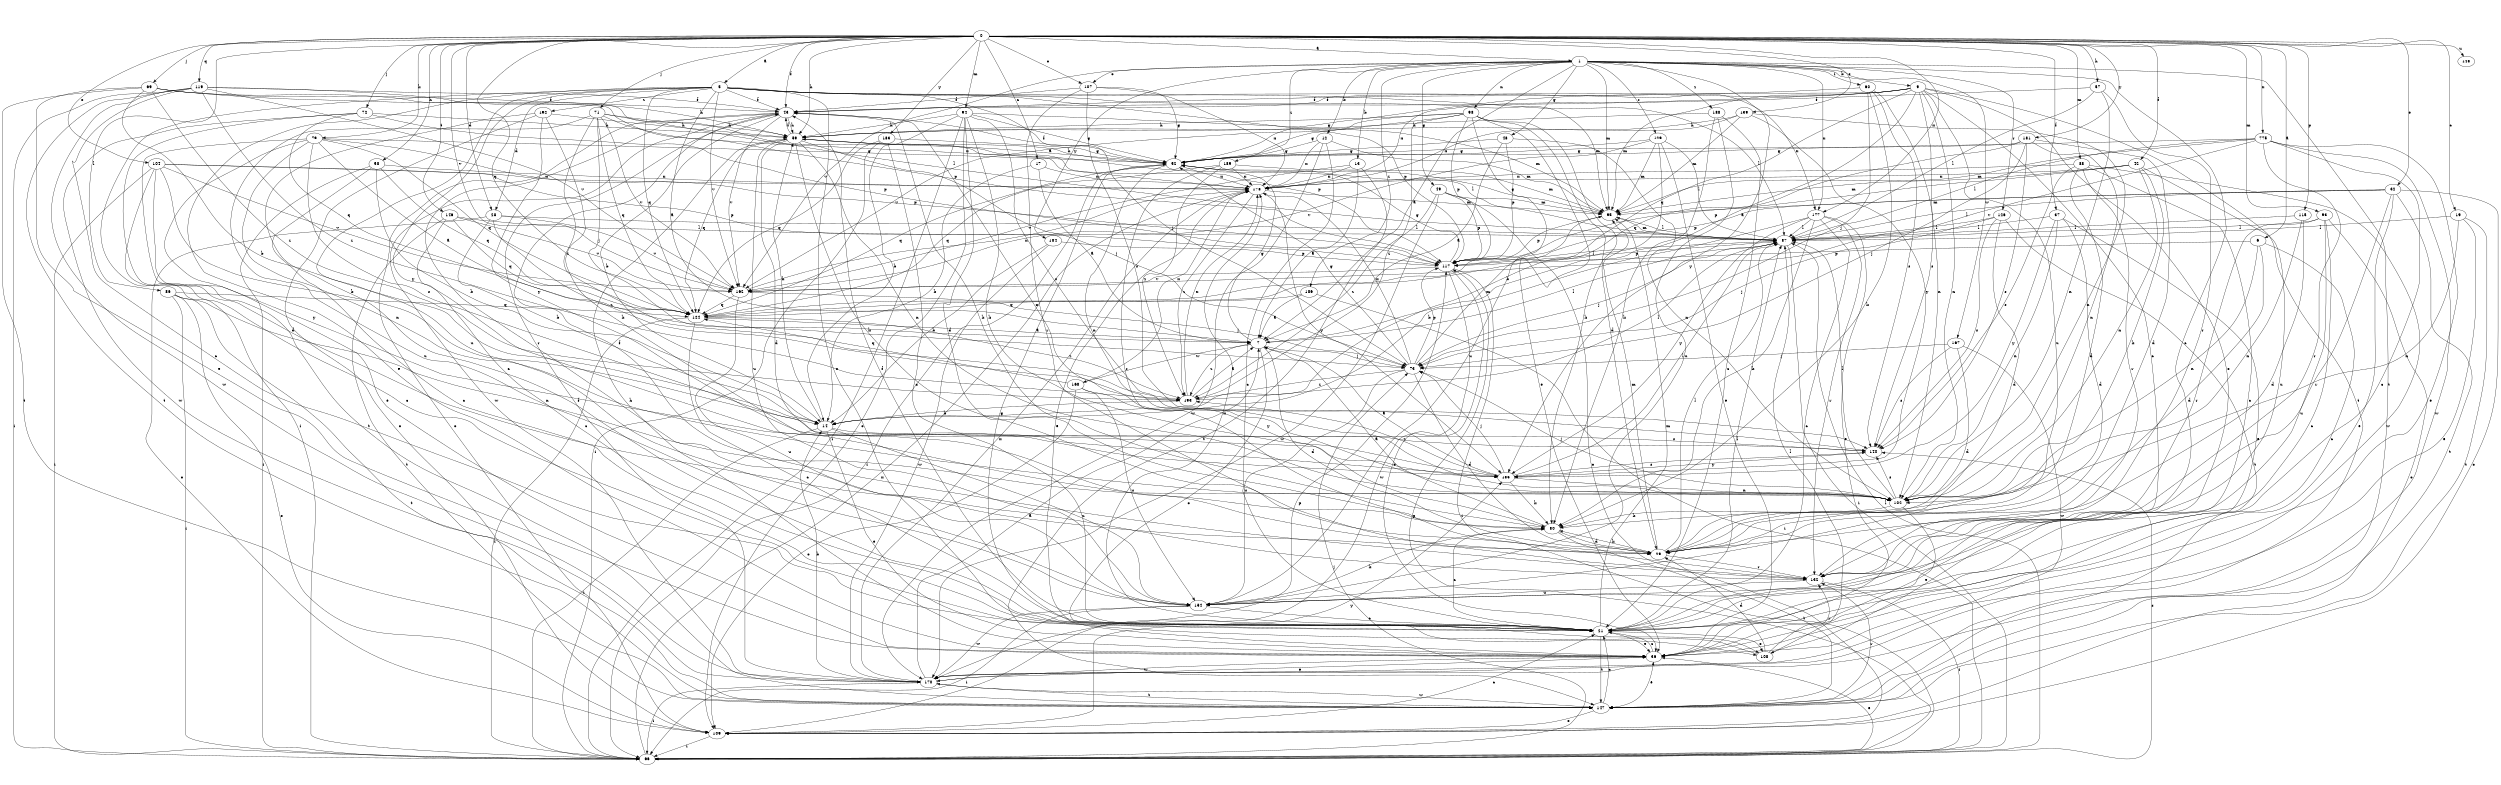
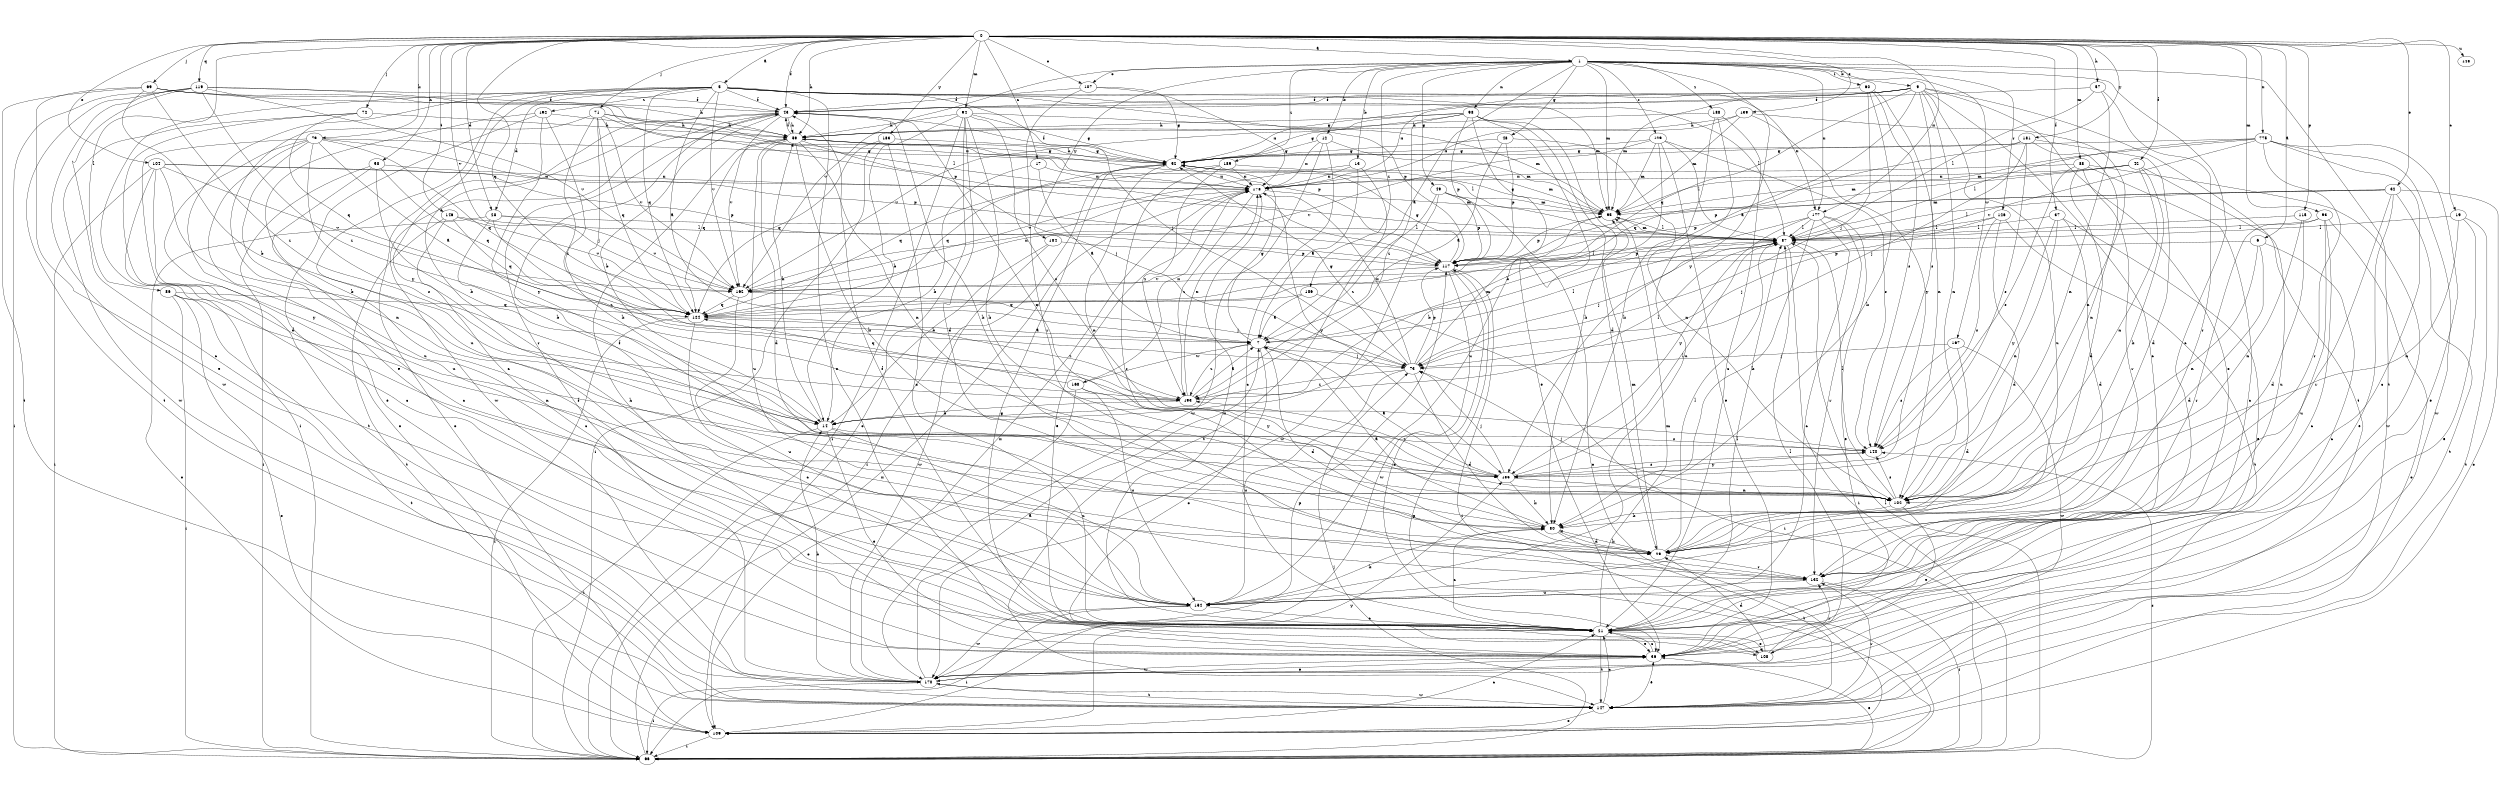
  strict digraph {
    0
    1
    5
    6
    17
    19
    28
    32
    37
    42
    43
    57
    58
    59
    69
    71
    72
    79
    86
    88
    93
    94
    104
    107
    115
    119
    124
    139
    146
    148
    162
    n32 [label=775]
    177
    181
    183
    7
    9
    12
    13
    21
    48
    49
    60
    95
    98
    126
    129
    147
    167
    184
    185
    186
    188
    189
    36
    66
    73
    87
    108
    117
    154
    192
    29
    102
    178
    14
    193
    109
    132
    80
    170
    52
    140
    168
    0 -> 1 [label=a]
    0 -> 5 [label=a]
    0 -> 6 [label=a]
    0 -> 17 [label=c]
    0 -> 19 [label=c]
    0 -> 28 [label=d]
    0 -> 32 [label=e]
    0 -> 37 [label=f]
    0 -> 42 [label=f]
    0 -> 43 [label=f]
    0 -> 57 [label=h]
    0 -> 58 [label=h]
    0 -> 59 [label=h]
    0 -> 69 [label=j]
    0 -> 71 [label=j]
    0 -> 72 [label=j]
    0 -> 79 [label=k]
    0 -> 86 [label=l]
    0 -> 88 [label=m]
    0 -> 93 [label=m]
    0 -> 94 [label=m]
    0 -> 104 [label=o]
    0 -> 107 [label=o]
    0 -> 115 [label=p]
    0 -> 119 [label=q]
    0 -> 124 [label=q]
    0 -> 139 [label=s]
    0 -> 146 [label=t]
    0 -> 148 [label=u]
    0 -> 162 [label=v]
    0 -> n32 [label=x]
    0 -> 177 [label=x]
    0 -> 181 [label=y]
    0 -> 183 [label=y]
    1 -> 107 [label=o]
    1 -> 162 [label=v]
    1 -> 177 [label=x]
    1 -> 7 [label=a]
    1 -> 9 [label=b]
    1 -> 12 [label=b]
    1 -> 13 [label=b]
    1 -> 21 [label=c]
    1 -> 48 [label=g]
    1 -> 49 [label=g]
    1 -> 60 [label=i]
    1 -> 95 [label=m]
    1 -> 98 [label=n]
    1 -> 126 [label=r]
    1 -> 129 [label=r]
    1 -> 147 [label=t]
    1 -> 167 [label=w]
    1 -> 184 [label=y]
    1 -> 185 [label=y]
    1 -> 186 [label=z]
    1 -> 188 [label=z]
    1 -> 189 [label=z]
    5 -> 28 [label=d]
    5 -> 43 [label=f]
    5 -> 124 [label=q]
    5 -> 162 [label=v]
    5 -> 177 [label=x]
    5 -> 7 [label=a]
    5 -> 95 [label=m]
    5 -> 185 [label=y]
    5 -> 36 [label=e]
    5 -> 66 [label=i]
    5 -> 73 [label=j]
    5 -> 87 [label=l]
    5 -> 108 [label=o]
    5 -> 117 [label=p]
    5 -> 154 [label=u]
    5 -> 192 [label=z]
    6 -> 21 [label=c]
    6 -> 117 [label=p]
    6 -> 29 [label=d]
    6 -> 102 [label=n]
    17 -> 7 [label=a]
    17 -> 178 [label=x]
    17 -> 14 [label=b]
    19 -> 147 [label=t]
    19 -> 36 [label=e]
    19 -> 87 [label=l]
    19 -> 102 [label=n]
    28 -> 162 [label=v]
    28 -> 87 [label=l]
    28 -> 14 [label=b]
    28 -> 193 [label=z]
    28 -> 109 [label=o]
    32 -> 95 [label=m]
    32 -> 147 [label=t]
    32 -> 36 [label=e]
    32 -> 87 [label=l]
    32 -> 117 [label=p]
    32 -> 109 [label=o]
    32 -> 132 [label=r]
    37 -> 185 [label=y]
    37 -> 36 [label=e]
    37 -> 87 [label=l]
    37 -> 29 [label=d]
    37 -> 102 [label=n]
    42 -> 95 [label=m]
    42 -> 117 [label=p]
    42 -> 154 [label=u]
    42 -> 102 [label=n]
    42 -> 178 [label=x]
    42 -> 80 [label=k]
    43 -> 59 [label=h]
    43 -> 162 [label=v]
    43 -> 102 [label=n]
    43 -> 14 [label=b]
    43 -> 109 [label=o]
    43 -> 132 [label=r]
    43 -> 80 [label=k]
    43 -> 170 [label=w]
    57 -> 43 [label=f]
    57 -> 87 [label=l]
    57 -> 102 [label=n]
    57 -> 132 [label=r]
    58 -> 124 [label=q]
    58 -> 21 [label=c]
    58 -> 66 [label=i]
    58 -> 178 [label=x]
    58 -> 14 [label=b]
    59 -> 43 [label=f]
    59 -> 124 [label=q]
    59 -> 73 [label=j]
    59 -> 87 [label=l]
    59 -> 154 [label=u]
    59 -> 29 [label=d]
    59 -> 102 [label=n]
    59 -> 80 [label=k]
-   59 -> 52 [label=a]
+   59 -> 52 [label=g]
    69 -> 43 [label=f]
    69 -> 147 [label=t]
    69 -> 36 [label=e]
    69 -> 87 [label=l]
    69 -> 117 [label=p]
    69 -> 14 [label=b]
    69 -> 193 [label=z]
    71 -> 59 [label=h]
    71 -> 124 [label=q]
    71 -> 162 [label=v]
    71 -> 73 [label=j]
    71 -> 117 [label=p]
    71 -> 154 [label=u]
    71 -> 178 [label=x]
    71 -> 193 [label=z]
    72 -> 59 [label=h]
    72 -> 124 [label=q]
-   72 -> 117 [label=p]
    72 -> 29 [label=d]
    72 -> 170 [label=w]
    79 -> 124 [label=q]
    79 -> 7 [label=a]
    79 -> 147 [label=t]
    79 -> 36 [label=e]
    79 -> 117 [label=p]
+   79 -> 154 [label=u]
    79 -> 102 [label=n]
    79 -> 52 [label=g]
    79 -> 140 [label=s]
    86 -> 124 [label=q]
    86 -> 147 [label=t]
    86 -> 66 [label=i]
    86 -> 102 [label=n]
    86 -> 109 [label=o]
    88 -> 21 [label=c]
    88 -> 29 [label=d]
    88 -> 178 [label=x]
    88 -> 132 [label=r]
    88 -> 170 [label=w]
    88 -> 140 [label=s]
    93 -> 21 [label=c]
    93 -> 87 [label=l]
    93 -> 154 [label=u]
    93 -> 109 [label=o]
    93 -> 132 [label=r]
    94 -> 59 [label=h]
    94 -> 95 [label=m]
    94 -> 66 [label=i]
    94 -> 29 [label=d]
    94 -> 14 [label=b]
    94 -> 109 [label=o]
    94 -> 80 [label=k]
    94 -> 52 [label=g]
    94 -> 140 [label=s]
    104 -> 162 [label=v]
    104 -> 21 [label=c]
    104 -> 185 [label=y]
    104 -> 66 [label=i]
    104 -> 117 [label=p]
    104 -> 178 [label=x]
    104 -> 14 [label=b]
    107 -> 43 [label=f]
    107 -> 178 [label=x]
    107 -> 132 [label=r]
    107 -> 52 [label=g]
-   107 -> 140 [label=s]
+   129 -> 140 [label=s]
    115 -> 87 [label=l]
    115 -> 29 [label=d]
    115 -> 102 [label=n]
    119 -> 43 [label=f]
    119 -> 59 [label=h]
    119 -> 162 [label=v]
    119 -> 21 [label=c]
    119 -> 147 [label=t]
    119 -> 66 [label=i]
    119 -> 193 [label=z]
    119 -> 170 [label=w]
    124 -> 7 [label=a]
    124 -> 21 [label=c]
    124 -> 66 [label=i]
    124 -> 193 [label=z]
    139 -> 59 [label=h]
    139 -> 95 [label=m]
    139 -> 185 [label=y]
    139 -> 102 [label=n]
    139 -> 178 [label=x]
    146 -> 124 [label=q]
    146 -> 162 [label=v]
    146 -> 21 [label=c]
    146 -> 147 [label=t]
    146 -> 87 [label=l]
    162 -> 124 [label=q]
    162 -> 73 [label=j]
    162 -> 154 [label=u]
    162 -> 178 [label=x]
    n32 -> 162 [label=v]
    n32 -> 21 [label=c]
    n32 -> 95 [label=m]
    n32 -> 36 [label=e]
    n32 -> 87 [label=l]
    n32 -> 132 [label=r]
    n32 -> 170 [label=w]
    n32 -> 52 [label=g]
    177 -> 21 [label=c]
    177 -> 185 [label=y]
    177 -> 36 [label=e]
    177 -> 87 [label=l]
    177 -> 14 [label=b]
    177 -> 132 [label=r]
    177 -> 80 [label=k]
    181 -> 124 [label=q]
    181 -> 73 [label=j]
    181 -> 29 [label=d]
    181 -> 102 [label=n]
    181 -> 52 [label=g]
    181 -> 140 [label=s]
    183 -> 124 [label=q]
    183 -> 21 [label=c]
    183 -> 66 [label=i]
    183 -> 52 [label=g]
    7 -> 73 [label=j]
    7 -> 87 [label=l]
    7 -> 108 [label=o]
    7 -> 29 [label=d]
    7 -> 193 [label=z]
    7 -> 52 [label=g]
    7 -> 168 [label=w]
    9 -> 43 [label=f]
    9 -> 124 [label=q]
    9 -> 7 [label=a]
    9 -> 21 [label=c]
    9 -> 95 [label=m]
    9 -> 147 [label=t]
    9 -> 108 [label=o]
    9 -> 154 [label=u]
    9 -> 102 [label=n]
    9 -> 178 [label=x]
    9 -> 52 [label=g]
    9 -> 140 [label=s]
    12 -> 21 [label=c]
    12 -> 95 [label=m]
    12 -> 178 [label=x]
    12 -> 170 [label=w]
    12 -> 52 [label=g]
    13 -> 162 [label=v]
    13 -> 7 [label=a]
    13 -> 147 [label=t]
    13 -> 178 [label=x]
    21 -> 43 [label=f]
    21 -> 95 [label=m]
    21 -> 147 [label=t]
    21 -> 36 [label=e]
    21 -> 87 [label=l]
    21 -> 108 [label=o]
    21 -> 178 [label=x]
    48 -> 7 [label=a]
    48 -> 117 [label=p]
    48 -> 102 [label=n]
    48 -> 52 [label=g]
    49 -> 95 [label=m]
    49 -> 117 [label=p]
    49 -> 193 [label=z]
    49 -> 109 [label=o]
    49 -> 170 [label=w]
    60 -> 43 [label=f]
    60 -> 73 [label=j]
    60 -> 102 [label=n]
    60 -> 80 [label=k]
    60 -> 140 [label=s]
    95 -> 87 [label=l]
    95 -> 117 [label=p]
    95 -> 52 [label=g]
    98 -> 59 [label=h]
    98 -> 162 [label=v]
    98 -> 36 [label=e]
    98 -> 117 [label=p]
    98 -> 154 [label=u]
    98 -> 29 [label=d]
    98 -> 193 [label=z]
    98 -> 80 [label=k]
    98 -> 52 [label=g]
    126 -> 147 [label=t]
    126 -> 73 [label=j]
    126 -> 87 [label=l]
    126 -> 29 [label=d]
    126 -> 140 [label=s]
    129 -> 162 [label=v]
    129 -> 95 [label=m]
    129 -> 36 [label=e]
    129 -> 87 [label=l]
    129 -> 14 [label=b]
    129 -> 52 [label=g]
    147 -> 21 [label=c]
    147 -> 36 [label=e]
    147 -> 109 [label=o]
    147 -> 132 [label=r]
    147 -> 170 [label=w]
    167 -> 73 [label=j]
    167 -> 29 [label=d]
    167 -> 170 [label=w]
    167 -> 140 [label=s]
    184 -> 117 [label=p]
    184 -> 14 [label=b]
    184 -> 170 [label=w]
    185 -> 7 [label=a]
    185 -> 73 [label=j]
    185 -> 87 [label=l]
    185 -> 102 [label=n]
    185 -> 193 [label=z]
    185 -> 80 [label=k]
    185 -> 140 [label=s]
    186 -> 124 [label=q]
    186 -> 7 [label=a]
    186 -> 66 [label=i]
    188 -> 59 [label=h]
    188 -> 21 [label=c]
    188 -> 154 [label=u]
    188 -> 80 [label=k]
    189 -> 124 [label=q]
    189 -> 95 [label=m]
    189 -> 178 [label=x]
    189 -> 193 [label=z]
    189 -> 132 [label=r]
    36 -> 59 [label=h]
    36 -> 21 [label=c]
    36 -> 170 [label=w]
    66 -> 36 [label=e]
    66 -> 73 [label=j]
    66 -> 87 [label=l]
    66 -> 117 [label=p]
    66 -> 178 [label=x]
    66 -> 140 [label=s]
    73 -> 95 [label=m]
    73 -> 117 [label=p]
    73 -> 154 [label=u]
    73 -> 29 [label=d]
    73 -> 178 [label=x]
    73 -> 193 [label=z]
    73 -> 52 [label=g]
    87 -> 95 [label=m]
    87 -> 66 [label=i]
    87 -> 73 [label=j]
    87 -> 117 [label=p]
    108 -> 87 [label=l]
    108 -> 29 [label=d]
    108 -> 132 [label=r]
    108 -> 52 [label=g]
    117 -> 162 [label=v]
    117 -> 36 [label=e]
    117 -> 66 [label=i]
    117 -> 87 [label=l]
    117 -> 170 [label=w]
    117 -> 52 [label=g]
    154 -> 21 [label=c]
    154 -> 66 [label=i]
    154 -> 80 [label=k]
    154 -> 170 [label=w]
    192 -> 59 [label=h]
    192 -> 21 [label=c]
    192 -> 185 [label=y]
    192 -> 109 [label=o]
    192 -> 80 [label=k]
    29 -> 95 [label=m]
    29 -> 87 [label=l]
    29 -> 132 [label=r]
    29 -> 80 [label=k]
    102 -> 36 [label=e]
    102 -> 73 [label=j]
    102 -> 87 [label=l]
    102 -> 80 [label=k]
    102 -> 140 [label=s]
    178 -> 95 [label=m]
    178 -> 185 [label=y]
    178 -> 36 [label=e]
    178 -> 193 [label=z]
    14 -> 59 [label=h]
    14 -> 36 [label=e]
    14 -> 66 [label=i]
    14 -> 154 [label=u]
    14 -> 140 [label=s]
    193 -> 7 [label=a]
    193 -> 87 [label=l]
    193 -> 178 [label=x]
    193 -> 14 [label=b]
    109 -> 21 [label=c]
    109 -> 185 [label=y]
    109 -> 66 [label=i]
    109 -> 117 [label=p]
    132 -> 43 [label=f]
    132 -> 66 [label=i]
    132 -> 154 [label=u]
    80 -> 7 [label=a]
    80 -> 21 [label=c]
    80 -> 147 [label=t]
    80 -> 29 [label=d]
    170 -> 43 [label=f]
    170 -> 7 [label=a]
    170 -> 147 [label=t]
    170 -> 36 [label=e]
    170 -> 66 [label=i]
    170 -> 178 [label=x]
    170 -> 14 [label=b]
    52 -> 43 [label=f]
    52 -> 59 [label=h]
    52 -> 124 [label=q]
    52 -> 66 [label=i]
    52 -> 102 [label=n]
    52 -> 178 [label=x]
    140 -> 185 [label=y]
    168 -> 124 [label=q]
    168 -> 185 [label=y]
    168 -> 154 [label=u]
    168 -> 178 [label=x]
    168 -> 109 [label=o]
  }
